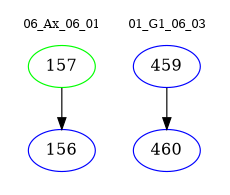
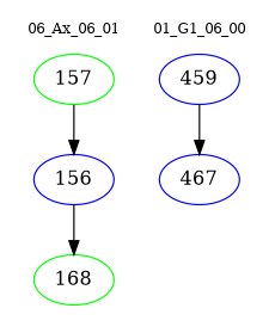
  digraph {
    node [color=blue]
    edge [color=black]
    n1 [color=green label=157]
    n2 [label=156]
+   n3 [color=green label=168]
    n4 [label=459]
-   n5 [label=460]
+   n5 [label=467]
    subgraph cluster_1 {
      color=white
      fontsize=10
      label="06_Ax_06_01"
      n1
      n2
+     n3
    }
    subgraph cluster_2 {
      color=white
      fontsize=10
-     label="01_G1_06_03"
+     label="01_G1_06_00"
      n4
      n5
    }
    n1 -> n2
+   n2 -> n3
    n4 -> n5
  }
